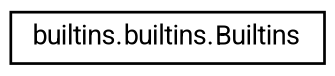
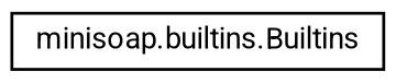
  digraph {
    rankdir=LR
    fontname=Roboto
-   n1 [color=black fillcolor=white fontname=Roboto fontsize=10 height=0.2 label="builtins.builtins.Builtins" shape=record style=filled width=0.4]
+   n1 [color=black fillcolor=white fontname=Roboto fontsize=10 height=0.2 label="minisoap.builtins.Builtins" shape=record style=filled width=0.4]
  }
